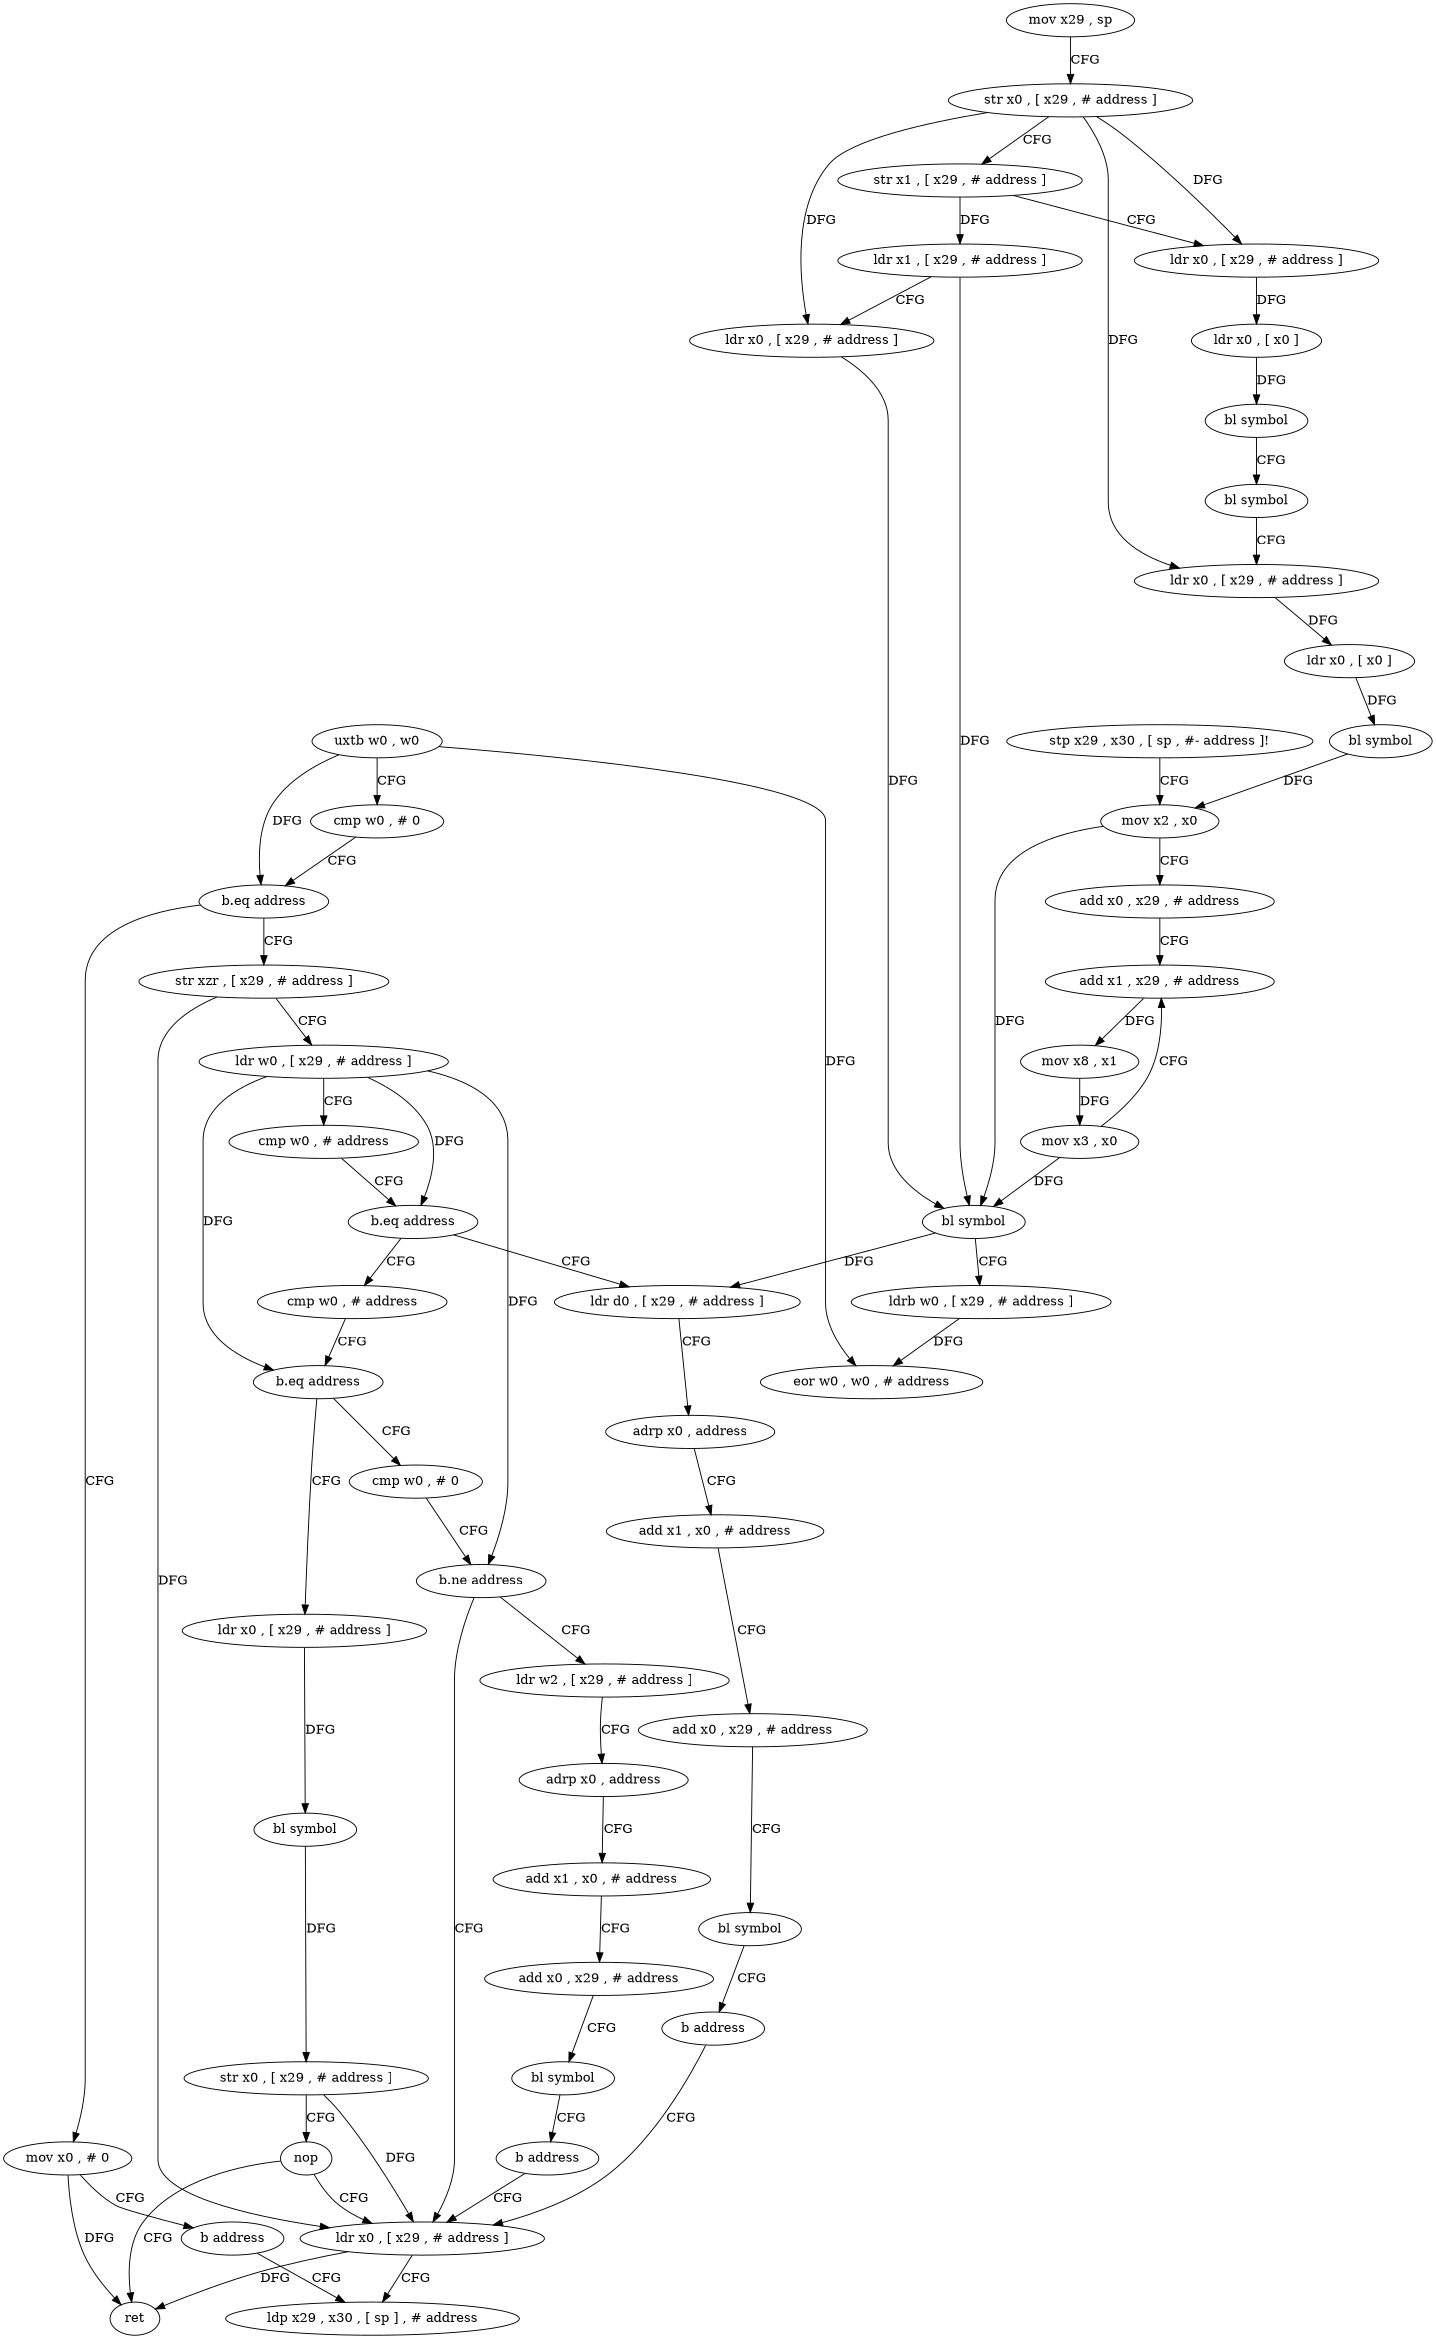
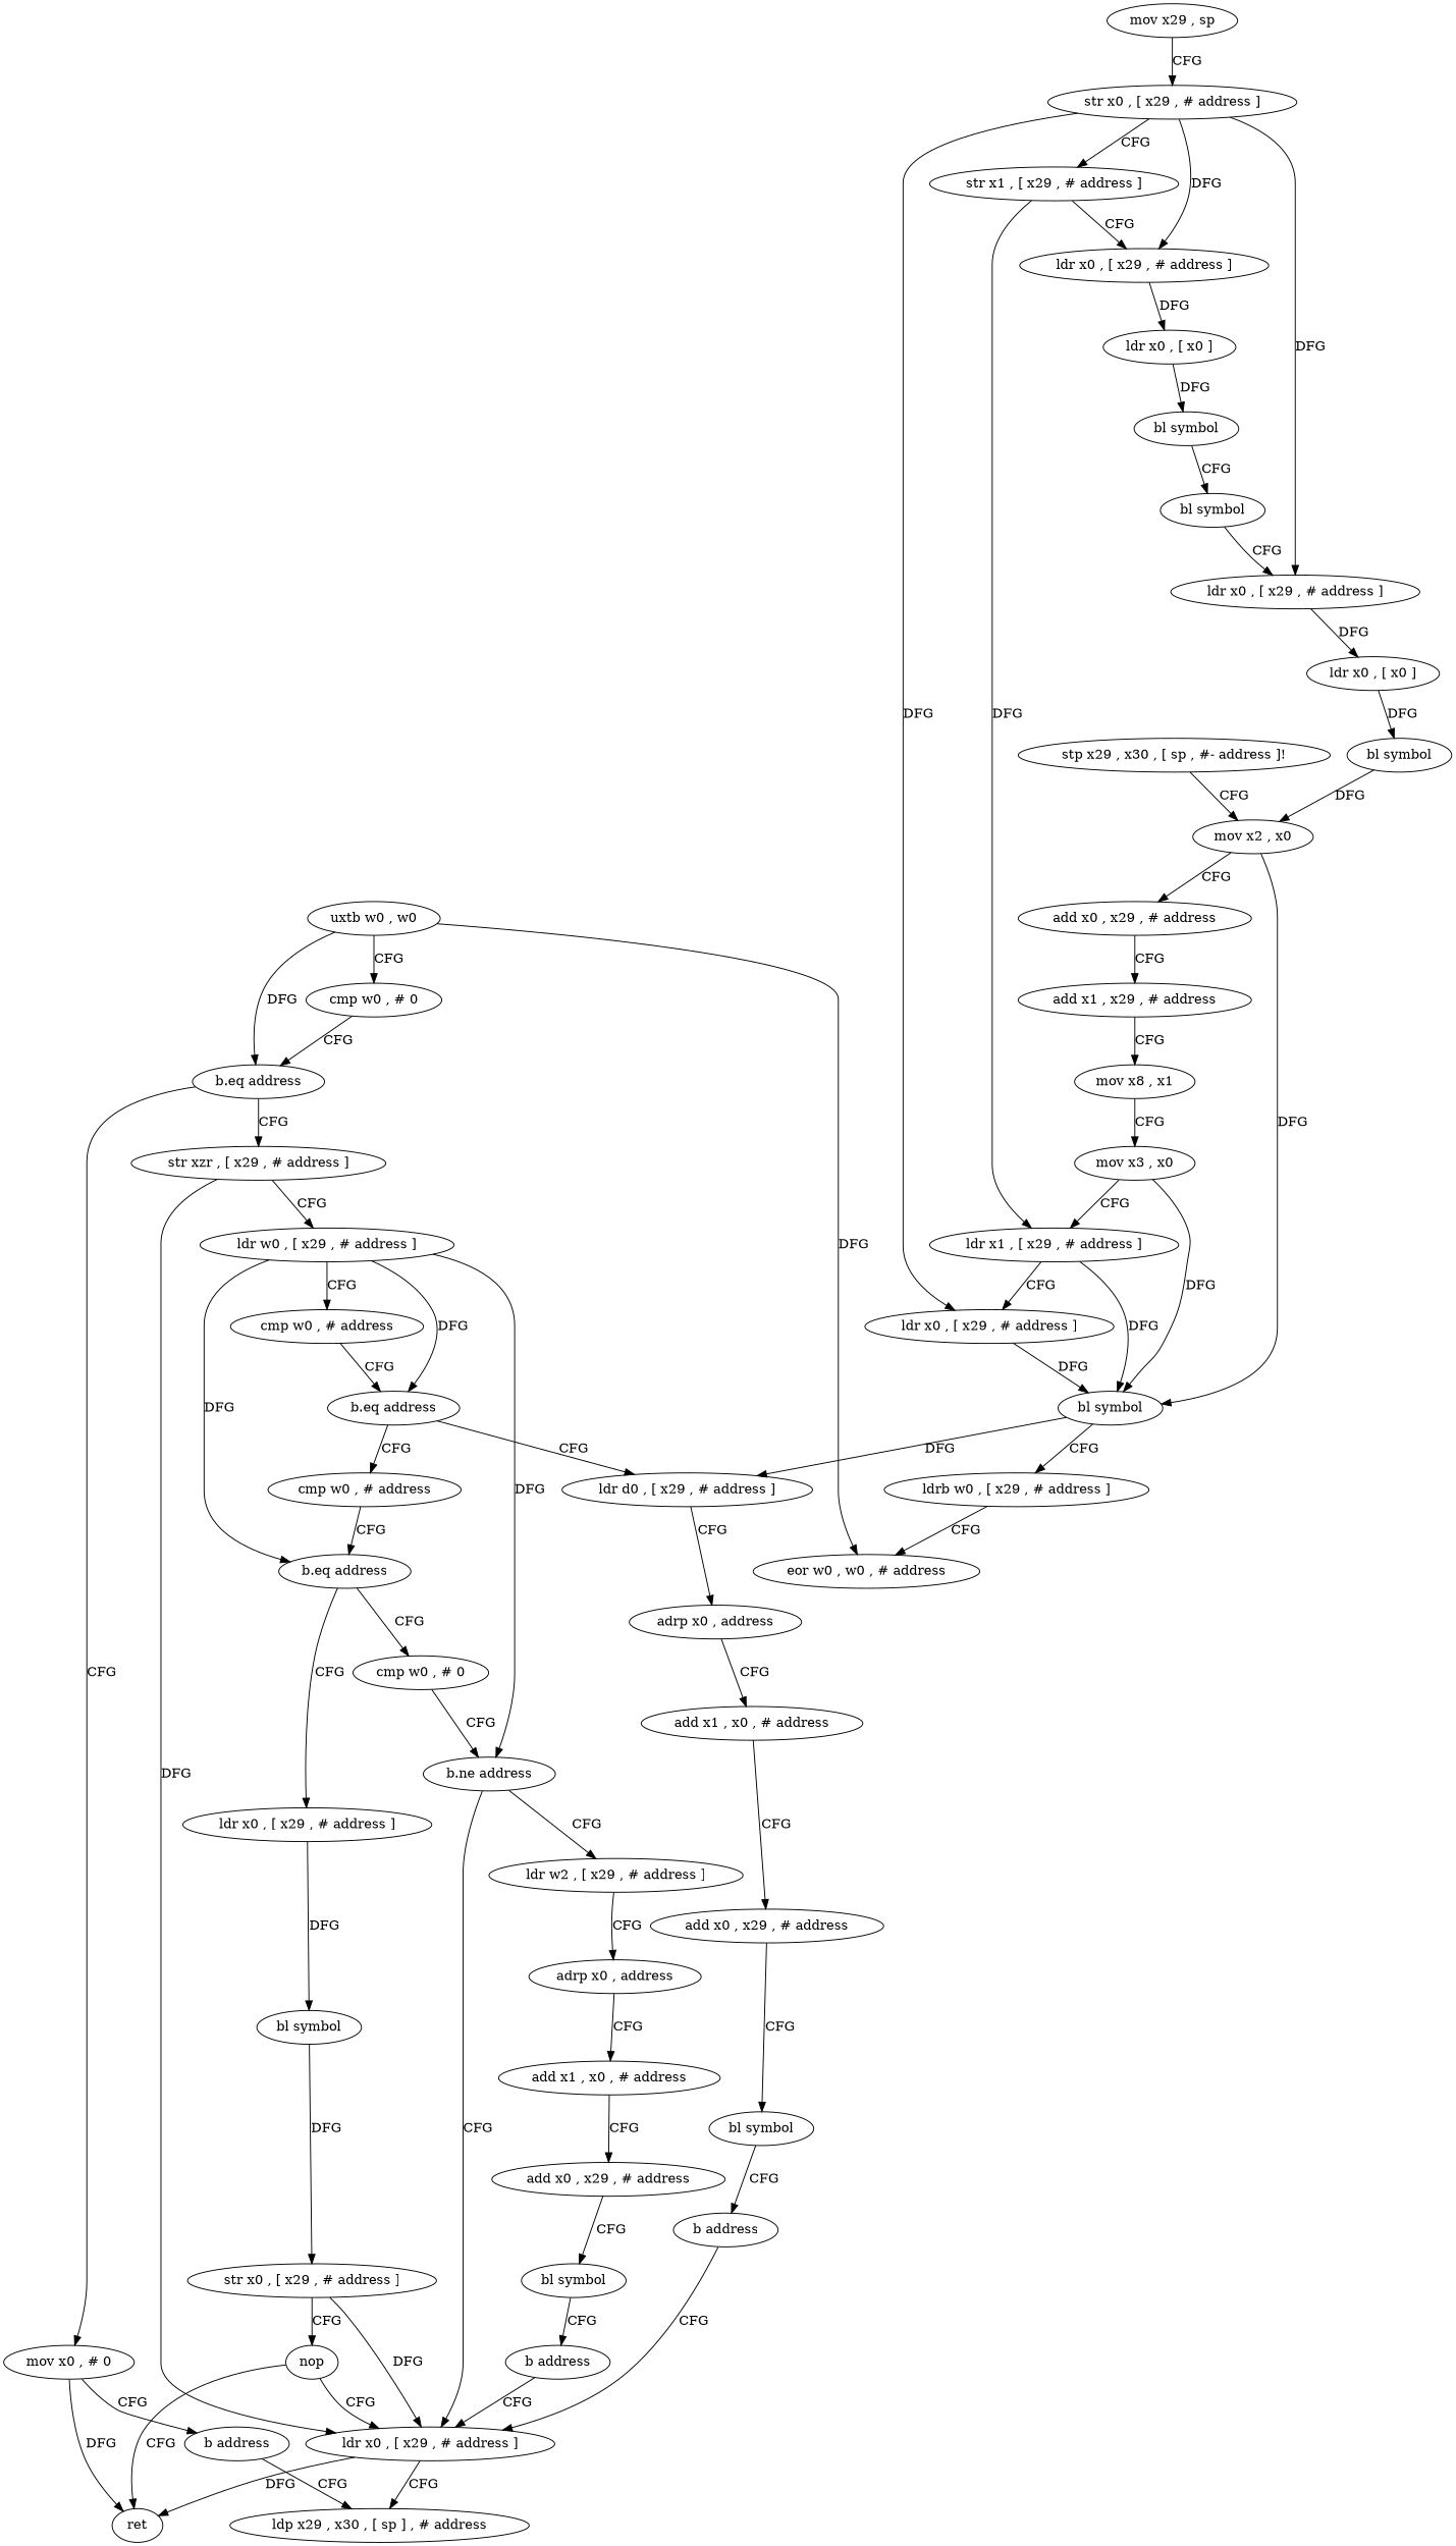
  digraph {
    n1 [label="stp x29 , x30 , [ sp , #- address ]!"]
    n2 [label="mov x2 , x0"]
    n3 [label="mov x29 , sp"]
    n4 [label="str x0 , [ x29 , # address ]"]
    n5 [label="str x1 , [ x29 , # address ]"]
    n6 [label="ldr x0 , [ x29 , # address ]"]
    n7 [label="ldr x0 , [ x29 , # address ]"]
    n8 [label="ldr x0 , [ x29 , # address ]"]
    n9 [label="ldr x1 , [ x29 , # address ]"]
    n10 [label="ldr x0 , [ x0 ]"]
    n11 [label="ldr x0 , [ x0 ]"]
    n12 [label="bl symbol"]
    n13 [label="bl symbol"]
    n14 [label="bl symbol"]
    n15 [label="bl symbol"]
    n16 [label="add x0 , x29 , # address"]
    n17 [label="add x1 , x29 , # address"]
    n18 [label="ldrb w0 , [ x29 , # address ]"]
    n19 [label="ldr d0 , [ x29 , # address ]"]
    n20 [label="mov x8 , x1"]
    n21 [label="mov x3 , x0"]
    n22 [label="eor w0 , w0 , # address"]
    n23 [label="adrp x0 , address"]
    n24 [label="uxtb w0 , w0"]
    n25 [label="cmp w0 , # 0"]
    n26 [label="b.eq address"]
    n27 [label="str xzr , [ x29 , # address ]"]
    n28 [label="mov x0 , # 0"]
    n29 [label="ldr w0 , [ x29 , # address ]"]
    n30 [label="ldr x0 , [ x29 , # address ]"]
    n31 [label="b address"]
    n32 [label=ret]
    n33 [label="cmp w0 , # address"]
    n34 [label="b.eq address"]
    n35 [label="b.eq address"]
    n36 [label="b.ne address"]
    n37 [label="ldp x29 , x30 , [ sp ] , # address"]
    n38 [label="cmp w0 , # address"]
    n39 [label="ldr x0 , [ x29 , # address ]"]
    n40 [label="cmp w0 , # 0"]
    n41 [label="ldr w2 , [ x29 , # address ]"]
    n42 [label="add x1 , x0 , # address"]
    n43 [label="add x0 , x29 , # address"]
    n44 [label="bl symbol"]
    n45 [label="b address"]
    n46 [label="bl symbol"]
    n47 [label="str x0 , [ x29 , # address ]"]
    n48 [label=nop]
    n49 [label="adrp x0 , address"]
    n50 [label="add x1 , x0 , # address"]
    n51 [label="add x0 , x29 , # address"]
    n52 [label="bl symbol"]
    n53 [label="b address"]
    n1 -> n2 [label=CFG]
    n2 -> n12 [label=DFG]
    n2 -> n16 [label=CFG]
    n3 -> n4 [label=CFG]
    n4 -> n5 [label=CFG]
    n4 -> n6 [label=DFG]
    n4 -> n7 [label=DFG]
    n4 -> n8 [label=DFG]
    n5 -> n6 [label=CFG]
    n5 -> n9 [label=DFG]
    n6 -> n10 [label=DFG]
    n7 -> n11 [label=DFG]
    n8 -> n12 [label=DFG]
    n9 -> n8 [label=CFG]
    n9 -> n12 [label=DFG]
    n10 -> n13 [label=DFG]
    n11 -> n15 [label=DFG]
    n12 -> n18 [label=CFG]
    n12 -> n19 [label=DFG]
    n13 -> n14 [label=CFG]
    n14 -> n7 [label=CFG]
    n15 -> n2 [label=DFG]
    n16 -> n17 [label=CFG]
-   n17 -> n20 [label=DFG]
-   n18 -> n22 [label=DFG]
+   n17 -> n20 [label=CFG]
+   n18 -> n22 [label=CFG]
    n19 -> n23 [label=CFG]
-   n20 -> n21 [label=DFG]
-   n21 -> n17 [label=CFG]
+   n20 -> n21 [label=CFG]
+   n21 -> n9 [label=CFG]
    n21 -> n12 [label=DFG]
    n23 -> n42 [label=CFG]
    n24 -> n22 [label=DFG]
    n24 -> n25 [label=CFG]
    n24 -> n26 [label=DFG]
    n25 -> n26 [label=CFG]
    n26 -> n27 [label=CFG]
    n26 -> n28 [label=CFG]
    n27 -> n29 [label=CFG]
    n27 -> n30 [label=DFG]
    n28 -> n31 [label=CFG]
    n28 -> n32 [label=DFG]
    n29 -> n33 [label=CFG]
    n29 -> n34 [label=DFG]
    n29 -> n35 [label=DFG]
    n29 -> n36 [label=DFG]
    n30 -> n32 [label=DFG]
    n30 -> n37 [label=CFG]
    n31 -> n37 [label=CFG]
    n33 -> n34 [label=CFG]
    n34 -> n19 [label=CFG]
    n34 -> n38 [label=CFG]
    n35 -> n39 [label=CFG]
    n35 -> n40 [label=CFG]
    n36 -> n30 [label=CFG]
    n36 -> n41 [label=CFG]
    n38 -> n35 [label=CFG]
    n39 -> n46 [label=DFG]
    n40 -> n36 [label=CFG]
    n41 -> n49 [label=CFG]
    n42 -> n43 [label=CFG]
    n43 -> n44 [label=CFG]
    n44 -> n45 [label=CFG]
    n45 -> n30 [label=CFG]
    n46 -> n47 [label=DFG]
    n47 -> n30 [label=DFG]
    n47 -> n48 [label=CFG]
    n48 -> n30 [label=CFG]
    n48 -> n32 [label=CFG]
    n49 -> n50 [label=CFG]
    n50 -> n51 [label=CFG]
    n51 -> n52 [label=CFG]
    n52 -> n53 [label=CFG]
    n53 -> n30 [label=CFG]
  }
